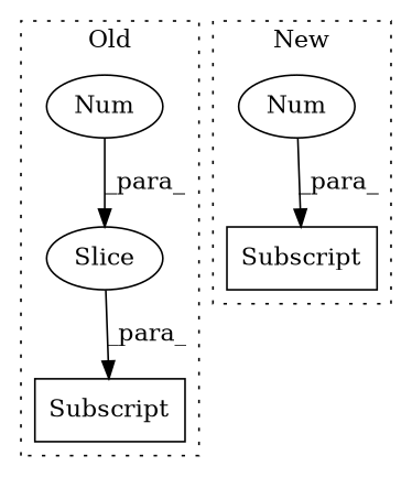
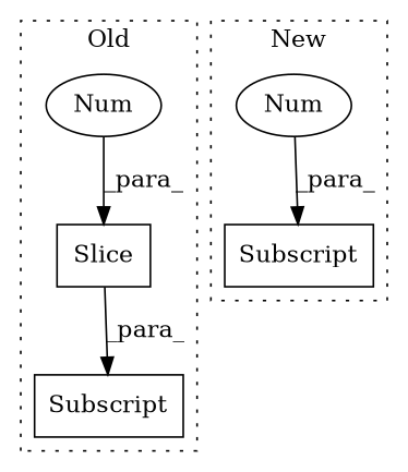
  digraph {
    node [a=76 shape=box]
-   n1 [a=80 l=4 label=Slice s=6750 shape=ellipse]
+   n1 [a=80 l=4 label=Slice s=6750]
    n2 [l=3 label=Num s=6751 shape=ellipse]
    n3 [a=63 l="12,0" label=Subscript s="6743,0"]
    n4 [a=63 l="7,0" label=Subscript s="6276,0"]
    n5 [l=2 label=Num s=6280 shape=ellipse]
    subgraph cluster_1 {
      label=Old
      style=dotted
      n1
      n2
      n3
    }
    subgraph cluster_2 {
      label=New
      style=dotted
      n4
      n5
    }
    n1 -> n3 [label=_para_]
    n2 -> n1 [label=_para_]
    n5 -> n4 [label=_para_]
  }
